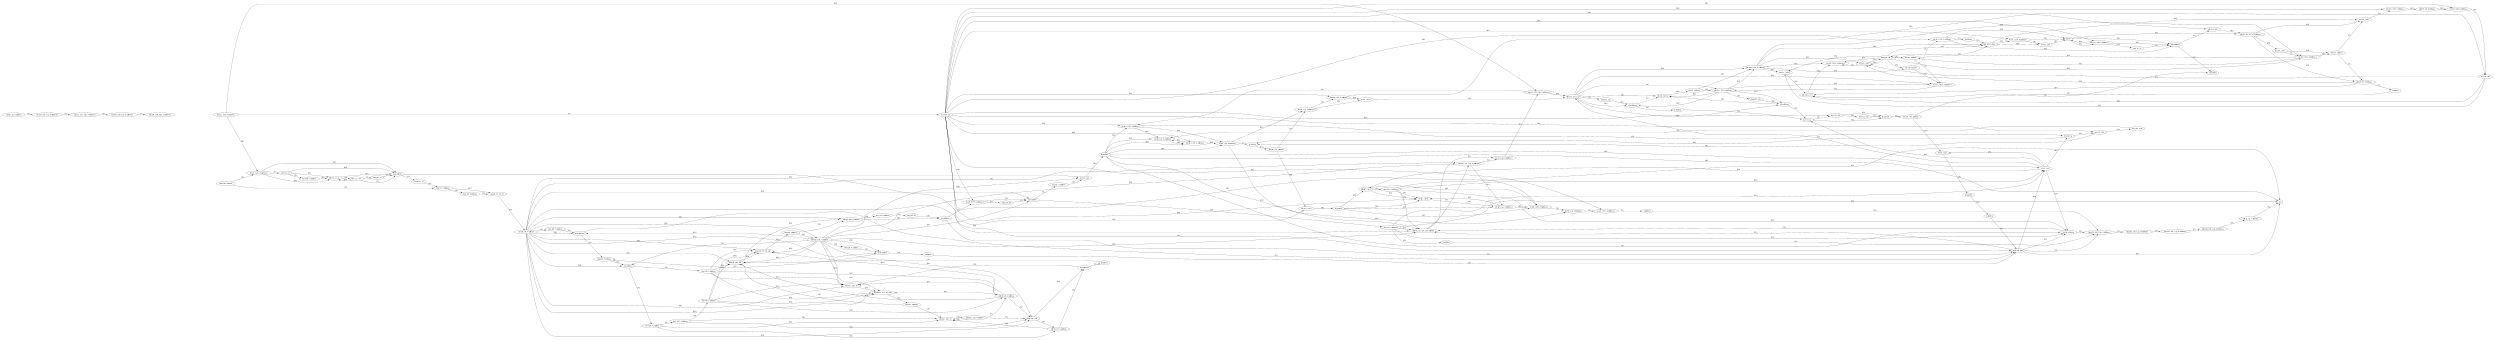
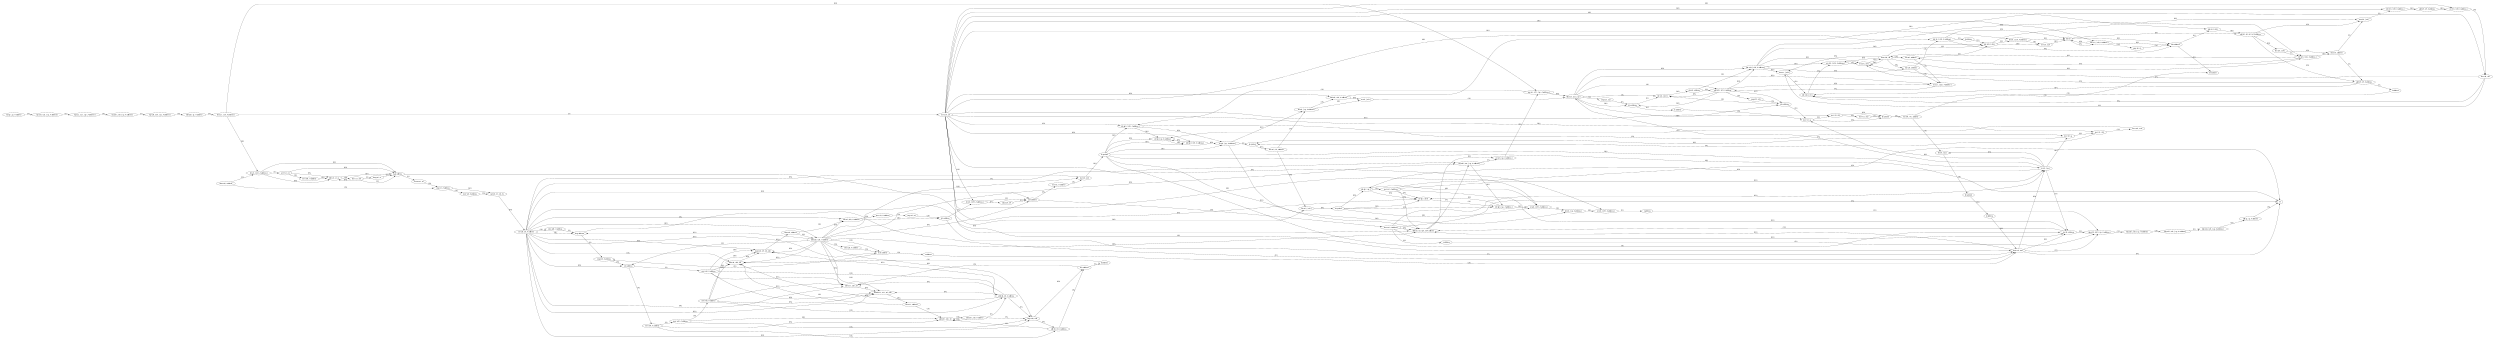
  digraph {
    fontname="Noto Serif"
    rankdir=LR
    node [fontname="Noto Serif"]
    edge [fontname="Noto Serif"]
    n1 [label="sub sp , sp , # address"]
    n2 [label="stp x24 , x23 , [ sp , # address ]"]
    n3 [label="stp x22 , x21 , [ sp , # address ]"]
    n4 [label="stp x20 , x19 , [ sp , # address ]"]
    n5 [label="stp x29 , x30 , [ sp , # address ]"]
+   n6 [label="add x29 , sp , # address"]
    n7 [label="ldr x21 , [ x0 , # address ]"]
    n8 [label="mov x19 , x0"]
    n9 [label="ldr s0 , [ x21 , # address ]"]
    n10 [label="stp xzr , x21 , [ sp , # address ]"]
    n11 [label="ldr x8 , [ x19 , # address ]"]
    n12 [label="ldr q0 , [ x19 , # address ]"]
    n13 [label="mov x1 , x19"]
    n14 [label="ldr q0 , [ x19 , # address ]"]
    n15 [label="ldr x0 , [ x19 ]"]
    n16 [label="add x21 , x19 , # address"]
    n17 [label="str q0 , [ x19 ]"]
    n18 [label="str q0 , [ x19 , # address ]"]
    n19 [label="str x8 , [ x19 , # address ]"]
    n20 [label="ldr x1 , [ x19 , # address ]"]
    n21 [label="mov x0 , x19"]
    n22 [label="ldr x8 , [ x19 , # address ]"]
    n23 [label="ldr x1 , [ x19 , # address ]"]
    n24 [label="ldr x8 , [ x19 ]"]
    n25 [label="ldr x9 , [ x19 , # address ]"]
    n26 [label="str x9 , [ x19 , # address ]"]
    n27 [label="ucvtf s1 , x1"]
    n28 [label="fdiv s0 , s1 , s0"]
    n29 [label="b.ge address"]
    n30 [label="ldp x23 , x22 , [ sp ]"]
    n31 [label="b.ne address"]
    n32 [label="cmp x20 , x8"]
    n33 [label="str q0 , [ sp , # address ]"]
    n34 [label="str q0 , [ sp , # address ]"]
    n35 [label="mov x0 , sp"]
    n36 [label="bl symbol"]
    n37 [label="mov w2 , wzr"]
    n38 [label="bl symbol"]
    n39 [label="str x8 , [ x21 ]"]
    n40 [label="mov x9 , x21"]
    n41 [label="ldr q0 , [ sp , # address ]"]
    n42 [label="ldr x8 , [ sp , # address ]"]
    n43 [label="b address"]
    n44 [label="b address"]
    n45 [label="blr x8"]
    n46 [label="b.hs address"]
    n47 [label="bl symbol"]
    n48 [label="mov w2 , wzr"]
    n49 [label="mov x0 , x20"]
    n50 [label="cmp x0 , x1"]
    n51 [label="add x9 , x8 , x0 , lsl # address"]
    n52 [label="add x9 , x9 , # address"]
    n53 [label="cbnz w8 , address"]
    n54 [label="cmp x1 , # address"]
    n55 [label="mov w8 , # address"]
    n56 [label="csel x8 , x1 , x8 , hi"]
    n57 [label="orr x20 , x8 , # address"]
    n58 [label="mov w8 , # address"]
    n59 [label="fmov s1 , w8"]
    n60 [label="mov w0 , wzr"]
    n61 [label="fcvtzu x1 , s0"]
    n62 [label="cmn x20 , # address"]
    n63 [label="b.eq address"]
    n64 [label="b.lo address"]
    n65 [label="udiv x9 , x20 , x8"]
    n66 [label="udiv x11 , x20 , x8"]
    n67 [label="sub x8 , x20 , # address"]
    n68 [label="add x20 , x20 , # address"]
    n69 [label="b.ne address"]
    n70 [label="msub x8 , x9 , x8 , x20"]
    n71 [label="cmp x10 , x20"]
    n72 [label="msub x11 , x11 , x8 , x20"]
    n73 [label="mov x0 , x20"]
    n74 [label="add x8 , x0 , x20 , lsl # address"]
    n75 [label="stp x20 , xzr , [ sp , # address ]"]
    n76 [label="cmp x20 , # address"]
    n77 [label="mov w8 , # address"]
    n78 [label="mov w9 , # address"]
    n79 [label="mov x9 , # address"]
    n80 [label="b.ls address"]
    n81 [label="cmn x20 , # address"]
    n82 [label="b address"]
    n83 [label="cbnz x8 , address"]
    n84 [label="add x9 , x9 , # address"]
    n85 [label="b.lo address"]
    n86 [label="mov w1 , # address"]
    n87 [label="mov w0 , # address"]
    n88 [label="cbz x11 , address"]
    n89 [label="bl symbol"]
    n90 [label="str x8 , [ sp , # address ]"]
    n91 [label="ldp x29 , x30 , [ sp , # address ]"]
    n92 [label="str x0 , [ sp ]"]
    n93 [label="cbz x0 , address"]
    n94 [label=ret]
    n95 [label="ldp x20 , x19 , [ sp , # address ]"]
    n96 [label="ldr q0 , [ sp ]"]
    n97 [label="mov x1 , sp"]
    n98 [label="ldr x0 , [ sp ]"]
    n99 [label="fcmp s0 , s1"]
    n100 [label="ldp x22 , x21 , [ sp , # address ]"]
    n101 [label="add x8 , x8 , # address"]
    n102 [label="mov w10 , # address"]
    n103 [label="add x10 , x10 , x9"]
    n104 [label="mov w8 , # address"]
    n105 [label="add x10 , x10 , # address"]
    n106 [label="cmp x8 , x9"]
    n107 [label="b address"]
    n108 [label="b address"]
    n109 [label="ldr x8 , [ sp , # address ]"]
    n110 [label="cmp x23 , x22"]
    n111 [label="b.lo address"]
    n112 [label="ldr x8 , [ x23 ]"]
    n113 [label="add x23 , x23 , # address"]
    n114 [label="ldr x24 , [ x23 , # address ]"]
    n115 [label="b.hs address"]
    n116 [label="str xzr , [ x23 , # address ]"]
    n117 [label="mov w0 , # address"]
    n118 [label="bl symbol"]
    n119 [label="ldp x24 , x23 , [ sp , # address ]"]
    n120 [label="add sp , sp , # address"]
    n121 [label="tbz w0 , # 0 , address"]
    n122 [label="str xzr , [ x24 ]"]
    n123 [label="str x24 , [ x9 ]"]
    n124 [label="ldr x10 , [ x9 ]"]
    n125 [label="b address"]
    n126 [label="cbz x8 , address"]
    n127 [label="cmp x23 , x22"]
    n128 [label="cbz x24 , address"]
    n129 [label="ldr x20 , [ x24 ]"]
    n130 [label="ldr x8 , [ x24 , # address ]"]
    n131 [label="str x10 , [ x24 , # address ]"]
    n132 [label="str x20 , [ x9 ]"]
    n133 [label="cbz x10 , address"]
    n134 [label="mov x24 , x8"]
    n135 [label="cbz x8 , address"]
    n136 [label="tbz w0 , # 0 , address"]
    n137 [label="bl symbol"]
    n138 [label="b address"]
    n139 [label="ldr x10 , [ x9 ]"]
    n140 [label="add x9 , x9 , # address"]
    n141 [label="b address"]
    n1 -> n2 [label=CFG]
    n2 -> n3 [label=CFG]
    n3 -> n4 [label=CFG]
    n4 -> n5 [label=CFG]
+   n5 -> n6 [label=CFG]
+   n6 -> n7 [label=CFG]
    n7 -> n8 [label=CFG]
    n7 -> n9 [label=DFG]
    n7 -> n10 [label=DFG]
    n8 -> n11 [label=DFG]
    n8 -> n12 [label=DFG]
    n8 -> n13 [label=DFG]
    n8 -> n14 [label=DFG]
    n8 -> n15 [label=DFG]
    n8 -> n16 [label=DFG]
    n8 -> n17 [label=DFG]
    n8 -> n18 [label=DFG]
    n8 -> n19 [label=DFG]
    n8 -> n20 [label=DFG]
    n8 -> n21 [label=DFG]
    n8 -> n22 [label=DFG]
    n8 -> n23 [label=DFG]
    n8 -> n24 [label=DFG]
    n8 -> n25 [label=DFG]
    n8 -> n26 [label=DFG]
    n9 -> n27 [label=CFG]
    n9 -> n28 [label=DFG]
    n9 -> n29 [label=DFG]
    n10 -> n12 [label=CFG]
    n10 -> n30 [label=DFG]
    n11 -> n31 [label=DFG]
    n11 -> n32 [label=CFG]
    n12 -> n33 [label=DFG]
    n12 -> n34 [label=DFG]
    n12 -> n35 [label=CFG]
    n13 -> n36 [label=DFG]
    n13 -> n37 [label=CFG]
    n14 -> n33 [label=DFG]
    n14 -> n34 [label=DFG]
    n15 -> n38 [label=DFG]
    n16 -> n39 [label=DFG]
    n16 -> n40 [label=DFG]
    n17 -> n41 [label=CFG]
    n18 -> n42 [label=CFG]
    n19 -> n43 [label=CFG]
    n20 -> n44 [label=CFG]
    n20 -> n45 [label=DFG]
    n20 -> n46 [label=DFG]
    n21 -> n47 [label=DFG]
    n21 -> n48 [label=CFG]
    n22 -> n45 [label=DFG]
    n22 -> n49 [label=CFG]
    n23 -> n45 [label=DFG]
    n23 -> n46 [label=DFG]
    n23 -> n50 [label=CFG]
    n24 -> n51 [label=DFG]
    n25 -> n52 [label=DFG]
    n26 -> n40 [label=CFG]
    n27 -> n28 [label=DFG]
    n27 -> n29 [label=DFG]
    n27 -> n58 [label=CFG]
    n28 -> n29 [label=DFG]
    n28 -> n59 [label=CFG]
    n29 -> n60 [label=CFG]
    n29 -> n61 [label=CFG]
    n30 -> n110 [label=CFG]
    n30 -> n111 [label=DFG]
    n30 -> n112 [label=DFG]
    n30 -> n113 [label=DFG]
    n30 -> n114 [label=DFG]
    n30 -> n115 [label=DFG]
    n30 -> n116 [label=DFG]
    n31 -> n86 [label=CFG]
    n31 -> n87 [label=CFG]
    n32 -> n31 [label=CFG]
    n33 -> n14 [label=CFG]
    n34 -> n36 [label=CFG]
    n34 -> n42 [label=DFG]
    n34 -> n109 [label=DFG]
    n35 -> n13 [label=CFG]
    n35 -> n36 [label=DFG]
    n36 -> n121 [label=DFG]
    n37 -> n33 [label=CFG]
    n38 -> n17 [label=DFG]
    n38 -> n18 [label=DFG]
    n38 -> n41 [label=DFG]
    n38 -> n96 [label=DFG]
    n39 -> n30 [label=CFG]
    n40 -> n122 [label=CFG]
    n40 -> n123 [label=DFG]
    n40 -> n124 [label=DFG]
    n41 -> n17 [label=DFG]
    n41 -> n18 [label=DFG]
    n42 -> n19 [label=DFG]
    n43 -> n91 [label=CFG]
    n44 -> n129 [label=CFG]
    n45 -> n23 [label=CFG]
    n45 -> n46 [label=DFG]
    n45 -> n51 [label=DFG]
    n46 -> n24 [label=CFG]
    n46 -> n137 [label=CFG]
    n47 -> n136 [label=DFG]
    n48 -> n47 [label=CFG]
    n49 -> n45 [label=DFG]
    n50 -> n46 [label=CFG]
    n51 -> n132 [label=DFG]
    n51 -> n139 [label=DFG]
    n51 -> n140 [label=DFG]
    n52 -> n26 [label=DFG]
    n53 -> n9 [label=CFG]
    n53 -> n54 [label=CFG]
    n54 -> n55 [label=CFG]
    n54 -> n56 [label=DFG]
    n55 -> n56 [label=CFG]
    n56 -> n57 [label=DFG]
    n57 -> n31 [label=DFG]
    n57 -> n62 [label=CFG]
    n57 -> n63 [label=DFG]
    n57 -> n64 [label=DFG]
    n57 -> n65 [label=DFG]
    n57 -> n66 [label=DFG]
    n57 -> n67 [label=DFG]
    n57 -> n68 [label=DFG]
    n57 -> n69 [label=DFG]
    n57 -> n70 [label=DFG]
    n57 -> n71 [label=DFG]
    n57 -> n72 [label=DFG]
    n57 -> n73 [label=DFG]
    n57 -> n74 [label=DFG]
    n57 -> n75 [label=DFG]
    n58 -> n28 [label=CFG]
    n59 -> n28 [label=DFG]
    n59 -> n29 [label=DFG]
    n59 -> n99 [label=CFG]
    n60 -> n74 [label=DFG]
    n60 -> n91 [label=CFG]
    n60 -> n92 [label=DFG]
    n60 -> n93 [label=DFG]
    n60 -> n94 [label=DFG]
    n61 -> n54 [label=CFG]
    n62 -> n63 [label=CFG]
    n63 -> n60 [label=CFG]
    n63 -> n76 [label=CFG]
    n64 -> n77 [label=CFG]
    n64 -> n78 [label=CFG]
    n65 -> n70 [label=DFG]
    n66 -> n72 [label=DFG]
    n67 -> n79 [label=CFG]
    n67 -> n80 [label=DFG]
    n68 -> n31 [label=DFG]
    n68 -> n63 [label=DFG]
    n68 -> n64 [label=DFG]
    n68 -> n65 [label=DFG]
    n68 -> n66 [label=DFG]
-   n65 -> n67 [label=DFG]
+   n68 -> n67 [label=DFG]
    n68 -> n69 [label=DFG]
    n68 -> n70 [label=DFG]
    n68 -> n71 [label=DFG]
    n68 -> n72 [label=DFG]
    n68 -> n73 [label=DFG]
    n68 -> n74 [label=DFG]
    n68 -> n75 [label=DFG]
    n68 -> n81 [label=CFG]
    n69 -> n76 [label=CFG]
    n69 -> n82 [label=CFG]
    n70 -> n83 [label=DFG]
    n71 -> n84 [label=CFG]
    n71 -> n85 [label=DFG]
    n72 -> n88 [label=DFG]
    n73 -> n89 [label=DFG]
    n74 -> n75 [label=CFG]
    n74 -> n90 [label=DFG]
    n75 -> n41 [label=DFG]
    n75 -> n90 [label=CFG]
    n76 -> n64 [label=CFG]
    n77 -> n65 [label=DFG]
    n77 -> n66 [label=DFG]
    n77 -> n70 [label=DFG]
    n77 -> n72 [label=DFG]
    n77 -> n101 [label=DFG]
    n78 -> n84 [label=DFG]
    n78 -> n102 [label=CFG]
    n78 -> n103 [label=DFG]
    n79 -> n106 [label=CFG]
    n80 -> n11 [label=CFG]
    n80 -> n60 [label=CFG]
    n81 -> n69 [label=CFG]
    n82 -> n60 [label=CFG]
    n83 -> n67 [label=CFG]
    n83 -> n68 [label=CFG]
    n84 -> n85 [label=CFG]
    n84 -> n103 [label=DFG]
    n85 -> n66 [label=CFG]
    n85 -> n107 [label=CFG]
    n86 -> n73 [label=CFG]
    n87 -> n74 [label=DFG]
    n87 -> n92 [label=DFG]
    n87 -> n93 [label=DFG]
    n87 -> n94 [label=DFG]
    n87 -> n108 [label=CFG]
    n88 -> n65 [label=CFG]
    n88 -> n103 [label=CFG]
    n89 -> n12 [label=DFG]
    n89 -> n14 [label=DFG]
    n89 -> n33 [label=DFG]
    n89 -> n34 [label=DFG]
    n89 -> n74 [label=DFG]
    n89 -> n92 [label=DFG]
    n89 -> n93 [label=DFG]
    n89 -> n94 [label=DFG]
    n90 -> n10 [label=CFG]
    n91 -> n95 [label=CFG]
    n92 -> n30 [label=DFG]
    n92 -> n35 [label=DFG]
    n92 -> n93 [label=CFG]
    n92 -> n96 [label=DFG]
    n92 -> n97 [label=DFG]
    n92 -> n98 [label=DFG]
    n93 -> n74 [label=CFG]
    n93 -> n91 [label=CFG]
    n95 -> n100 [label=CFG]
    n96 -> n17 [label=DFG]
    n96 -> n18 [label=DFG]
    n96 -> n117 [label=CFG]
    n97 -> n21 [label=CFG]
    n97 -> n47 [label=DFG]
    n98 -> n118 [label=DFG]
    n99 -> n29 [label=CFG]
    n100 -> n119 [label=CFG]
    n101 -> n65 [label=DFG]
    n101 -> n66 [label=DFG]
    n101 -> n70 [label=DFG]
    n101 -> n71 [label=CFG]
    n101 -> n72 [label=DFG]
    n102 -> n71 [label=DFG]
    n102 -> n103 [label=DFG]
    n102 -> n104 [label=CFG]
    n103 -> n105 [label=DFG]
    n104 -> n65 [label=DFG]
    n104 -> n66 [label=DFG]
    n104 -> n70 [label=DFG]
    n104 -> n72 [label=DFG]
    n104 -> n101 [label=DFG]
    n105 -> n71 [label=DFG]
    n105 -> n101 [label=CFG]
    n105 -> n103 [label=DFG]
    n106 -> n80 [label=CFG]
    n107 -> n65 [label=CFG]
    n108 -> n91 [label=CFG]
    n109 -> n16 [label=CFG]
    n109 -> n39 [label=DFG]
    n110 -> n111 [label=CFG]
    n111 -> n112 [label=CFG]
    n111 -> n125 [label=CFG]
    n112 -> n126 [label=DFG]
    n113 -> n111 [label=DFG]
    n113 -> n112 [label=DFG]
    n113 -> n114 [label=DFG]
    n113 -> n115 [label=DFG]
    n113 -> n116 [label=DFG]
    n113 -> n127 [label=CFG]
    n114 -> n122 [label=DFG]
    n114 -> n123 [label=DFG]
    n114 -> n128 [label=DFG]
    n114 -> n129 [label=DFG]
    n114 -> n130 [label=DFG]
    n114 -> n131 [label=DFG]
    n115 -> n97 [label=CFG]
    n115 -> n112 [label=CFG]
    n116 -> n113 [label=CFG]
    n117 -> n17 [label=CFG]
    n117 -> n74 [label=DFG]
    n117 -> n92 [label=DFG]
    n117 -> n93 [label=DFG]
    n117 -> n94 [label=DFG]
    n118 -> n138 [label=CFG]
    n119 -> n120 [label=CFG]
    n120 -> n94 [label=CFG]
    n121 -> n15 [label=CFG]
    n121 -> n109 [label=CFG]
    n122 -> n124 [label=CFG]
    n123 -> n134 [label=CFG]
    n124 -> n131 [label=DFG]
    n125 -> n97 [label=CFG]
    n126 -> n113 [label=CFG]
    n126 -> n114 [label=CFG]
    n127 -> n115 [label=CFG]
    n128 -> n20 [label=CFG]
    n128 -> n116 [label=CFG]
    n129 -> n22 [label=CFG]
    n129 -> n49 [label=DFG]
    n129 -> n132 [label=DFG]
    n130 -> n133 [label=CFG]
    n130 -> n134 [label=DFG]
    n130 -> n135 [label=DFG]
-   n123 -> n131 [label=CFG]
+   n131 -> n123 [label=CFG]
    n132 -> n25 [label=CFG]
    n133 -> n132 [label=CFG]
    n133 -> n140 [label=CFG]
    n134 -> n122 [label=DFG]
    n134 -> n123 [label=DFG]
    n134 -> n128 [label=DFG]
    n134 -> n129 [label=DFG]
    n134 -> n130 [label=DFG]
    n134 -> n131 [label=DFG]
    n134 -> n135 [label=CFG]
    n135 -> n116 [label=CFG]
    n135 -> n129 [label=CFG]
    n136 -> n98 [label=CFG]
    n136 -> n137 [label=CFG]
    n138 -> n60 [label=CFG]
    n139 -> n130 [label=CFG]
    n139 -> n133 [label=DFG]
    n140 -> n123 [label=DFG]
    n140 -> n124 [label=DFG]
    n140 -> n141 [label=CFG]
    n141 -> n124 [label=CFG]
  }
